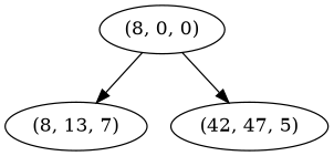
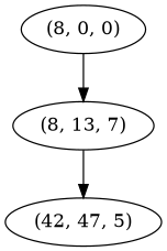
  digraph {
    n1 [label="(8, 0, 0)"]
    "(8, 13, 7)"
    "(42, 47, 5)"
    n1 -> "(8, 13, 7)"
-   n1 -> "(42, 47, 5)"
+   "(8, 13, 7)" -> "(42, 47, 5)"
  }
